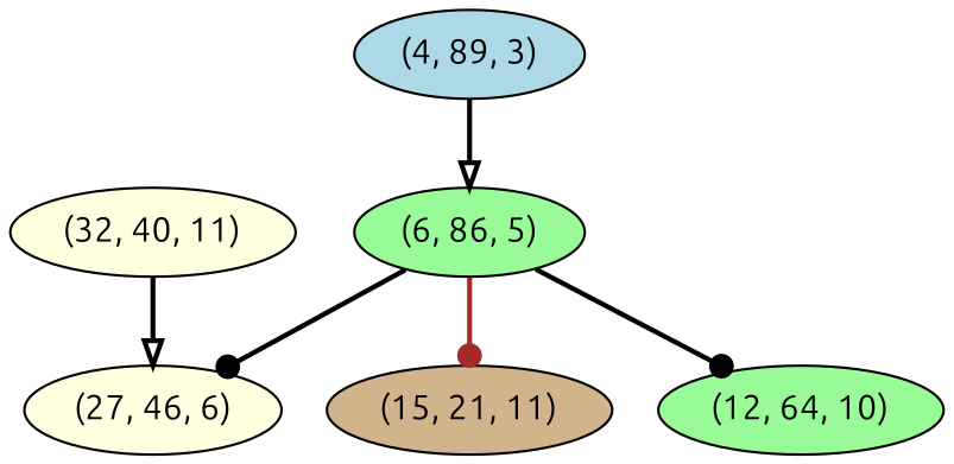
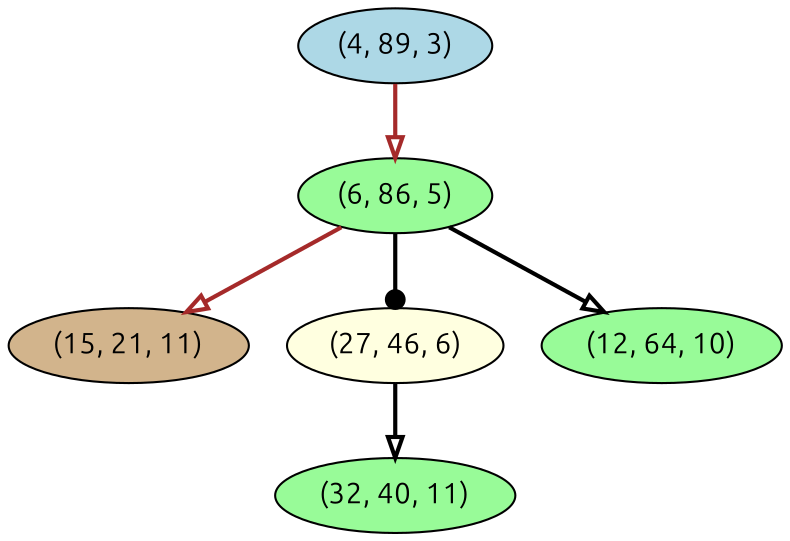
  digraph {
    fontname=Ubuntu
    node [fillcolor=palegreen fontname=Ubuntu style=filled]
    edge [arrowhead=onormal color=black fontname=Ubuntu style=bold]
    "(6, 86, 5)"
    "(4, 89, 3)" [fillcolor=lightblue]
    "(15, 21, 11)" [fillcolor=tan]
    "(27, 46, 6)" [fillcolor=lightyellow]
    n5 [label="(12, 64, 10)"]
-   "(32, 40, 11)" [fillcolor=lightyellow]
-   "(6, 86, 5)" -> "(15, 21, 11)" [arrowhead=dot color=brown]
+   "(32, 40, 11)"
+   "(6, 86, 5)" -> "(15, 21, 11)" [color=brown]
    "(6, 86, 5)" -> "(27, 46, 6)" [arrowhead=dot]
-   "(6, 86, 5)" -> n5 [arrowhead=dot]
-   "(4, 89, 3)" -> "(6, 86, 5)"
-   "(32, 40, 11)" -> "(27, 46, 6)"
+   "(6, 86, 5)" -> n5
+   "(4, 89, 3)" -> "(6, 86, 5)" [color=brown]
+   "(27, 46, 6)" -> "(32, 40, 11)"
  }
